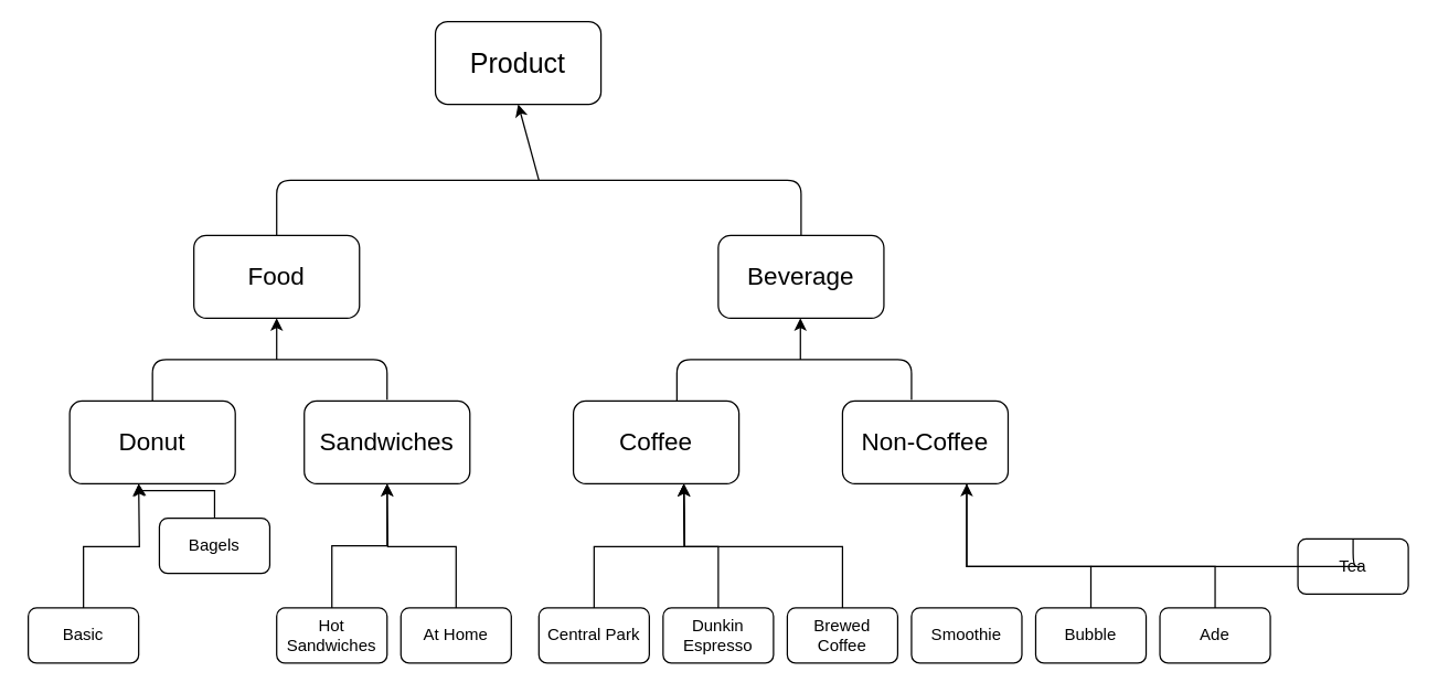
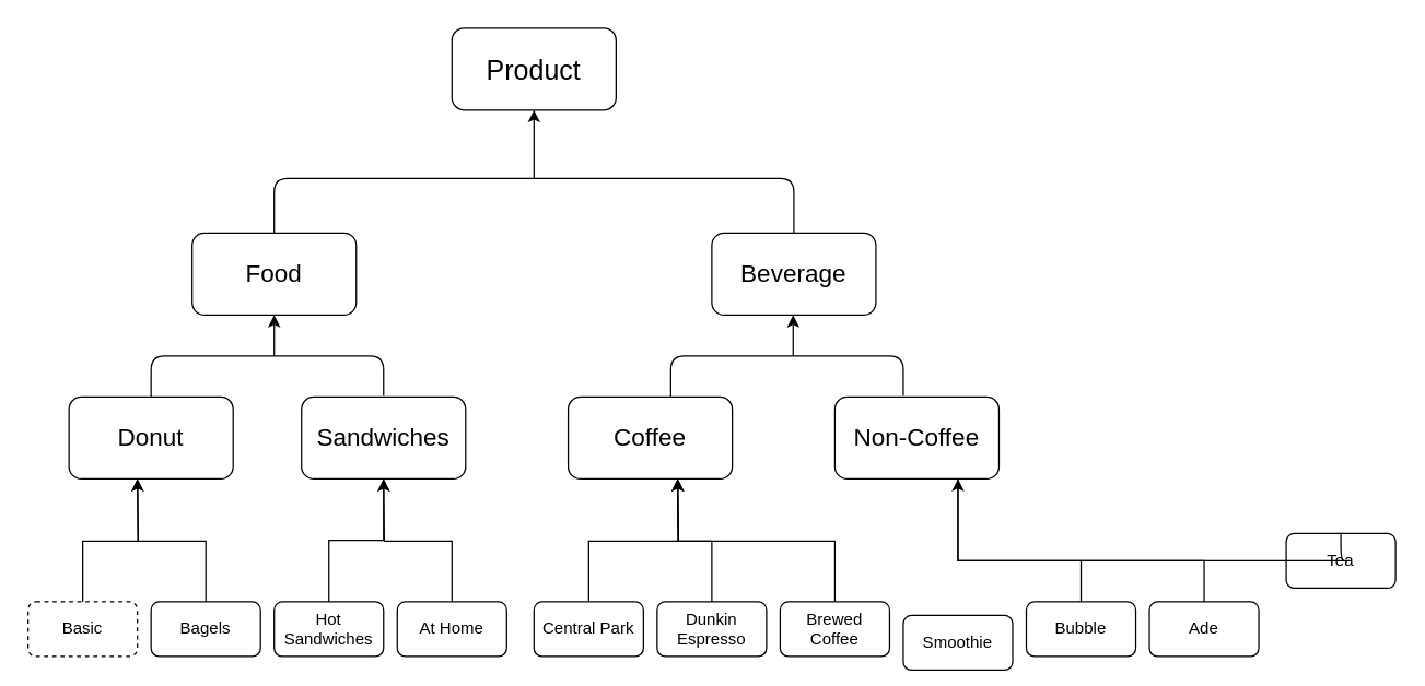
  <mxCell id="0" />
  <mxCell id="1" parent="0" />
- <mxCell id="2" value="&lt;font style=&quot;font-size: 20px&quot;&gt;Product&lt;/font&gt;" style="rounded=1;whiteSpace=wrap;html=1;" vertex="1" parent="1"><mxGeometry x="315" y="15" width="120" height="60" as="geometry" /></mxCell>
+ <mxCell id="2" value="&lt;font style=&quot;font-size: 20px&quot;&gt;Product&lt;/font&gt;" style="rounded=1;whiteSpace=wrap;html=1;" vertex="1" parent="1"><mxGeometry x="330" y="20" width="120" height="60" as="geometry" /></mxCell>
  <mxCell id="3" value="&lt;font style=&quot;font-size: 18px&quot;&gt;Donut&lt;/font&gt;" style="rounded=1;whiteSpace=wrap;html=1;" vertex="1" parent="1"><mxGeometry x="50" y="290" width="120" height="60" as="geometry" /></mxCell>
  <mxCell id="4" value="&lt;font style=&quot;font-size: 18px&quot;&gt;Sandwiches&lt;/font&gt;" style="rounded=1;whiteSpace=wrap;html=1;" vertex="1" parent="1"><mxGeometry x="220" y="290" width="120" height="60" as="geometry" /></mxCell>
  <mxCell id="5" value="&lt;font style=&quot;font-size: 18px&quot;&gt;Food&lt;/font&gt;" style="rounded=1;whiteSpace=wrap;html=1;" vertex="1" parent="1"><mxGeometry x="140" y="170" width="120" height="60" as="geometry" /></mxCell>
  <mxCell id="6" value="&lt;font style=&quot;font-size: 18px&quot;&gt;Beverage&lt;/font&gt;" style="rounded=1;whiteSpace=wrap;html=1;" vertex="1" parent="1"><mxGeometry x="520" y="170" width="120" height="60" as="geometry" /></mxCell>
  <mxCell id="7" value="&lt;font style=&quot;font-size: 18px&quot;&gt;Non-Coffee&lt;/font&gt;" style="rounded=1;whiteSpace=wrap;html=1;" vertex="1" parent="1"><mxGeometry x="610" y="290" width="120" height="60" as="geometry" /></mxCell>
  <mxCell id="8" value="&lt;font style=&quot;font-size: 18px&quot;&gt;Coffee&lt;/font&gt;" style="rounded=1;whiteSpace=wrap;html=1;" vertex="1" parent="1"><mxGeometry x="415" y="290" width="120" height="60" as="geometry" /></mxCell>
  <mxCell id="9" value="" style="endArrow=none;html=1;entryX=0.5;entryY=0;entryDx=0;entryDy=0;" edge="1" parent="1" target="6"><mxGeometry width="50" height="50" relative="1" as="geometry"><mxPoint x="200" y="170" as="sourcePoint" /><mxPoint x="250" y="120" as="targetPoint" /><Array as="points"><mxPoint x="200" y="130" /><mxPoint x="390" y="130" /><mxPoint x="580" y="130" /></Array></mxGeometry></mxCell>
  <mxCell id="10" value="" style="endArrow=classic;html=1;entryX=0.5;entryY=1;entryDx=0;entryDy=0;" edge="1" parent="1" target="2"><mxGeometry width="50" height="50" relative="1" as="geometry"><mxPoint x="390" y="130" as="sourcePoint" /><mxPoint x="440" y="80" as="targetPoint" /></mxGeometry></mxCell>
  <mxCell id="11" value="" style="endArrow=none;html=1;" edge="1" parent="1"><mxGeometry width="50" height="50" relative="1" as="geometry"><mxPoint x="110" y="290" as="sourcePoint" /><mxPoint x="280" y="289" as="targetPoint" /><Array as="points"><mxPoint x="110" y="260" /><mxPoint x="280" y="260" /></Array></mxGeometry></mxCell>
  <mxCell id="12" value="" style="endArrow=classic;html=1;entryX=0.5;entryY=1;entryDx=0;entryDy=0;" edge="1" parent="1" target="5"><mxGeometry width="50" height="50" relative="1" as="geometry"><mxPoint x="200" y="260" as="sourcePoint" /><mxPoint x="240" y="210" as="targetPoint" /></mxGeometry></mxCell>
  <mxCell id="13" value="" style="endArrow=classic;html=1;entryX=0.5;entryY=1;entryDx=0;entryDy=0;" edge="1" parent="1"><mxGeometry width="50" height="50" relative="1" as="geometry"><mxPoint x="579.5" y="260" as="sourcePoint" /><mxPoint x="579.5" y="230" as="targetPoint" /></mxGeometry></mxCell>
  <mxCell id="14" value="" style="endArrow=none;html=1;" edge="1" parent="1"><mxGeometry width="50" height="50" relative="1" as="geometry"><mxPoint x="490" y="290" as="sourcePoint" /><mxPoint x="660" y="289" as="targetPoint" /><Array as="points"><mxPoint x="490" y="260" /><mxPoint x="660" y="260" /></Array></mxGeometry></mxCell>
- <mxCell id="15" value="Smoothie" style="rounded=1;whiteSpace=wrap;html=1;" vertex="1" parent="1"><mxGeometry x="660" y="440" width="80" height="40" as="geometry" /></mxCell>
+ <mxCell id="15" value="Smoothie" style="rounded=1;whiteSpace=wrap;html=1;" vertex="1" parent="1"><mxGeometry x="660" y="450" width="80" height="40" as="geometry" /></mxCell>
  <mxCell id="16" style="edgeStyle=orthogonalEdgeStyle;rounded=0;orthogonalLoop=1;jettySize=auto;html=1;exitX=0.5;exitY=0;exitDx=0;exitDy=0;entryX=0.75;entryY=1;entryDx=0;entryDy=0;" edge="1" parent="1" source="17" target="7"><mxGeometry relative="1" as="geometry"><Array as="points"><mxPoint x="880" y="410" /><mxPoint x="700" y="410" /></Array></mxGeometry></mxCell>
  <mxCell id="17" value="Ade" style="rounded=1;whiteSpace=wrap;html=1;" vertex="1" parent="1"><mxGeometry x="840" y="440" width="80" height="40" as="geometry" /></mxCell>
  <mxCell id="18" style="edgeStyle=orthogonalEdgeStyle;rounded=0;orthogonalLoop=1;jettySize=auto;html=1;exitX=0.5;exitY=0;exitDx=0;exitDy=0;entryX=0.75;entryY=1;entryDx=0;entryDy=0;endArrow=none;" edge="1" parent="1" source="19" target="7"><mxGeometry relative="1" as="geometry"><Array as="points"><mxPoint x="790" y="410" /><mxPoint x="700" y="410" /></Array></mxGeometry></mxCell>
  <mxCell id="19" value="Bubble" style="rounded=1;whiteSpace=wrap;html=1;" vertex="1" parent="1"><mxGeometry x="750" y="440" width="80" height="40" as="geometry" /></mxCell>
  <mxCell id="20" value="Tea" style="rounded=1;whiteSpace=wrap;html=1;" vertex="1" parent="1"><mxGeometry x="940" y="390" width="80" height="40" as="geometry" /></mxCell>
  <mxCell id="21" value="" style="endArrow=none;html=1;entryX=0.5;entryY=0;entryDx=0;entryDy=0;" edge="1" parent="1" target="20"><mxGeometry width="50" height="50" relative="1" as="geometry"><mxPoint x="790" y="410" as="sourcePoint" /><mxPoint x="1060" y="410" as="targetPoint" /><Array as="points"><mxPoint x="910" y="410" /><mxPoint x="990" y="410" /><mxPoint x="980" y="410" /></Array></mxGeometry></mxCell>
  <mxCell id="22" style="edgeStyle=orthogonalEdgeStyle;rounded=0;orthogonalLoop=1;jettySize=auto;html=1;exitX=0.5;exitY=0;exitDx=0;exitDy=0;entryX=0.5;entryY=1;entryDx=0;entryDy=0;" edge="1" parent="1" source="23"><mxGeometry relative="1" as="geometry"><mxPoint x="495" y="350" as="targetPoint" /></mxGeometry></mxCell>
  <mxCell id="23" value="Central Park" style="rounded=1;whiteSpace=wrap;html=1;" vertex="1" parent="1"><mxGeometry x="390" y="440" width="80" height="40" as="geometry" /></mxCell>
  <mxCell id="24" style="edgeStyle=orthogonalEdgeStyle;rounded=0;orthogonalLoop=1;jettySize=auto;html=1;exitX=0.5;exitY=0;exitDx=0;exitDy=0;entryX=0.5;entryY=1;entryDx=0;entryDy=0;" edge="1" parent="1" source="25"><mxGeometry relative="1" as="geometry"><mxPoint x="495" y="350" as="targetPoint" /></mxGeometry></mxCell>
  <mxCell id="25" value="Brewed Coffee" style="rounded=1;whiteSpace=wrap;html=1;" vertex="1" parent="1"><mxGeometry x="570" y="440" width="80" height="40" as="geometry" /></mxCell>
  <mxCell id="26" style="edgeStyle=orthogonalEdgeStyle;rounded=0;orthogonalLoop=1;jettySize=auto;html=1;exitX=0.5;exitY=0;exitDx=0;exitDy=0;entryX=0.5;entryY=1;entryDx=0;entryDy=0;" edge="1" parent="1" source="27"><mxGeometry relative="1" as="geometry"><mxPoint x="495" y="350" as="targetPoint" /></mxGeometry></mxCell>
  <mxCell id="27" value="Dunkin Espresso" style="rounded=1;whiteSpace=wrap;html=1;" vertex="1" parent="1"><mxGeometry x="480" y="440" width="80" height="40" as="geometry" /></mxCell>
  <mxCell id="28" style="edgeStyle=orthogonalEdgeStyle;rounded=0;orthogonalLoop=1;jettySize=auto;html=1;exitX=0.5;exitY=0;exitDx=0;exitDy=0;entryX=0.5;entryY=1;entryDx=0;entryDy=0;" edge="1" parent="1" source="29" target="4"><mxGeometry relative="1" as="geometry" /></mxCell>
  <mxCell id="29" value="Hot Sandwiches" style="rounded=1;whiteSpace=wrap;html=1;" vertex="1" parent="1"><mxGeometry x="200" y="440" width="80" height="40" as="geometry" /></mxCell>
  <mxCell id="30" style="edgeStyle=orthogonalEdgeStyle;rounded=0;orthogonalLoop=1;jettySize=auto;html=1;exitX=0.5;exitY=0;exitDx=0;exitDy=0;" edge="1" parent="1" source="31"><mxGeometry relative="1" as="geometry"><mxPoint x="280" y="350" as="targetPoint" /></mxGeometry></mxCell>
  <mxCell id="31" value="At Home" style="rounded=1;whiteSpace=wrap;html=1;" vertex="1" parent="1"><mxGeometry x="290" y="440" width="80" height="40" as="geometry" /></mxCell>
  <mxCell id="32" style="edgeStyle=orthogonalEdgeStyle;rounded=0;orthogonalLoop=1;jettySize=auto;html=1;exitX=0.5;exitY=0;exitDx=0;exitDy=0;entryX=0.5;entryY=1;entryDx=0;entryDy=0;" edge="1" parent="1" source="33"><mxGeometry relative="1" as="geometry"><mxPoint x="100" y="350" as="targetPoint" /></mxGeometry></mxCell>
- <mxCell id="33" value="Basic" style="rounded=1;whiteSpace=wrap;html=1;" vertex="1" parent="1"><mxGeometry x="20" y="440" width="80" height="40" as="geometry" /></mxCell>
+ <mxCell id="33" value="Basic" style="rounded=1;whiteSpace=wrap;html=1;dashed=1;" vertex="1" parent="1"><mxGeometry x="20" y="440" width="80" height="40" as="geometry" /></mxCell>
  <mxCell id="34" style="edgeStyle=orthogonalEdgeStyle;rounded=0;orthogonalLoop=1;jettySize=auto;html=1;exitX=0.5;exitY=0;exitDx=0;exitDy=0;" edge="1" parent="1" source="35"><mxGeometry relative="1" as="geometry"><mxPoint x="100" y="350" as="targetPoint" /></mxGeometry></mxCell>
- <mxCell id="35" value="Bagels" style="rounded=1;whiteSpace=wrap;html=1;" vertex="1" parent="1"><mxGeometry x="115" y="375" width="80" height="40" as="geometry" /></mxCell>
+ <mxCell id="35" value="Bagels" style="rounded=1;whiteSpace=wrap;html=1;" vertex="1" parent="1"><mxGeometry x="110" y="440" width="80" height="40" as="geometry" /></mxCell>
